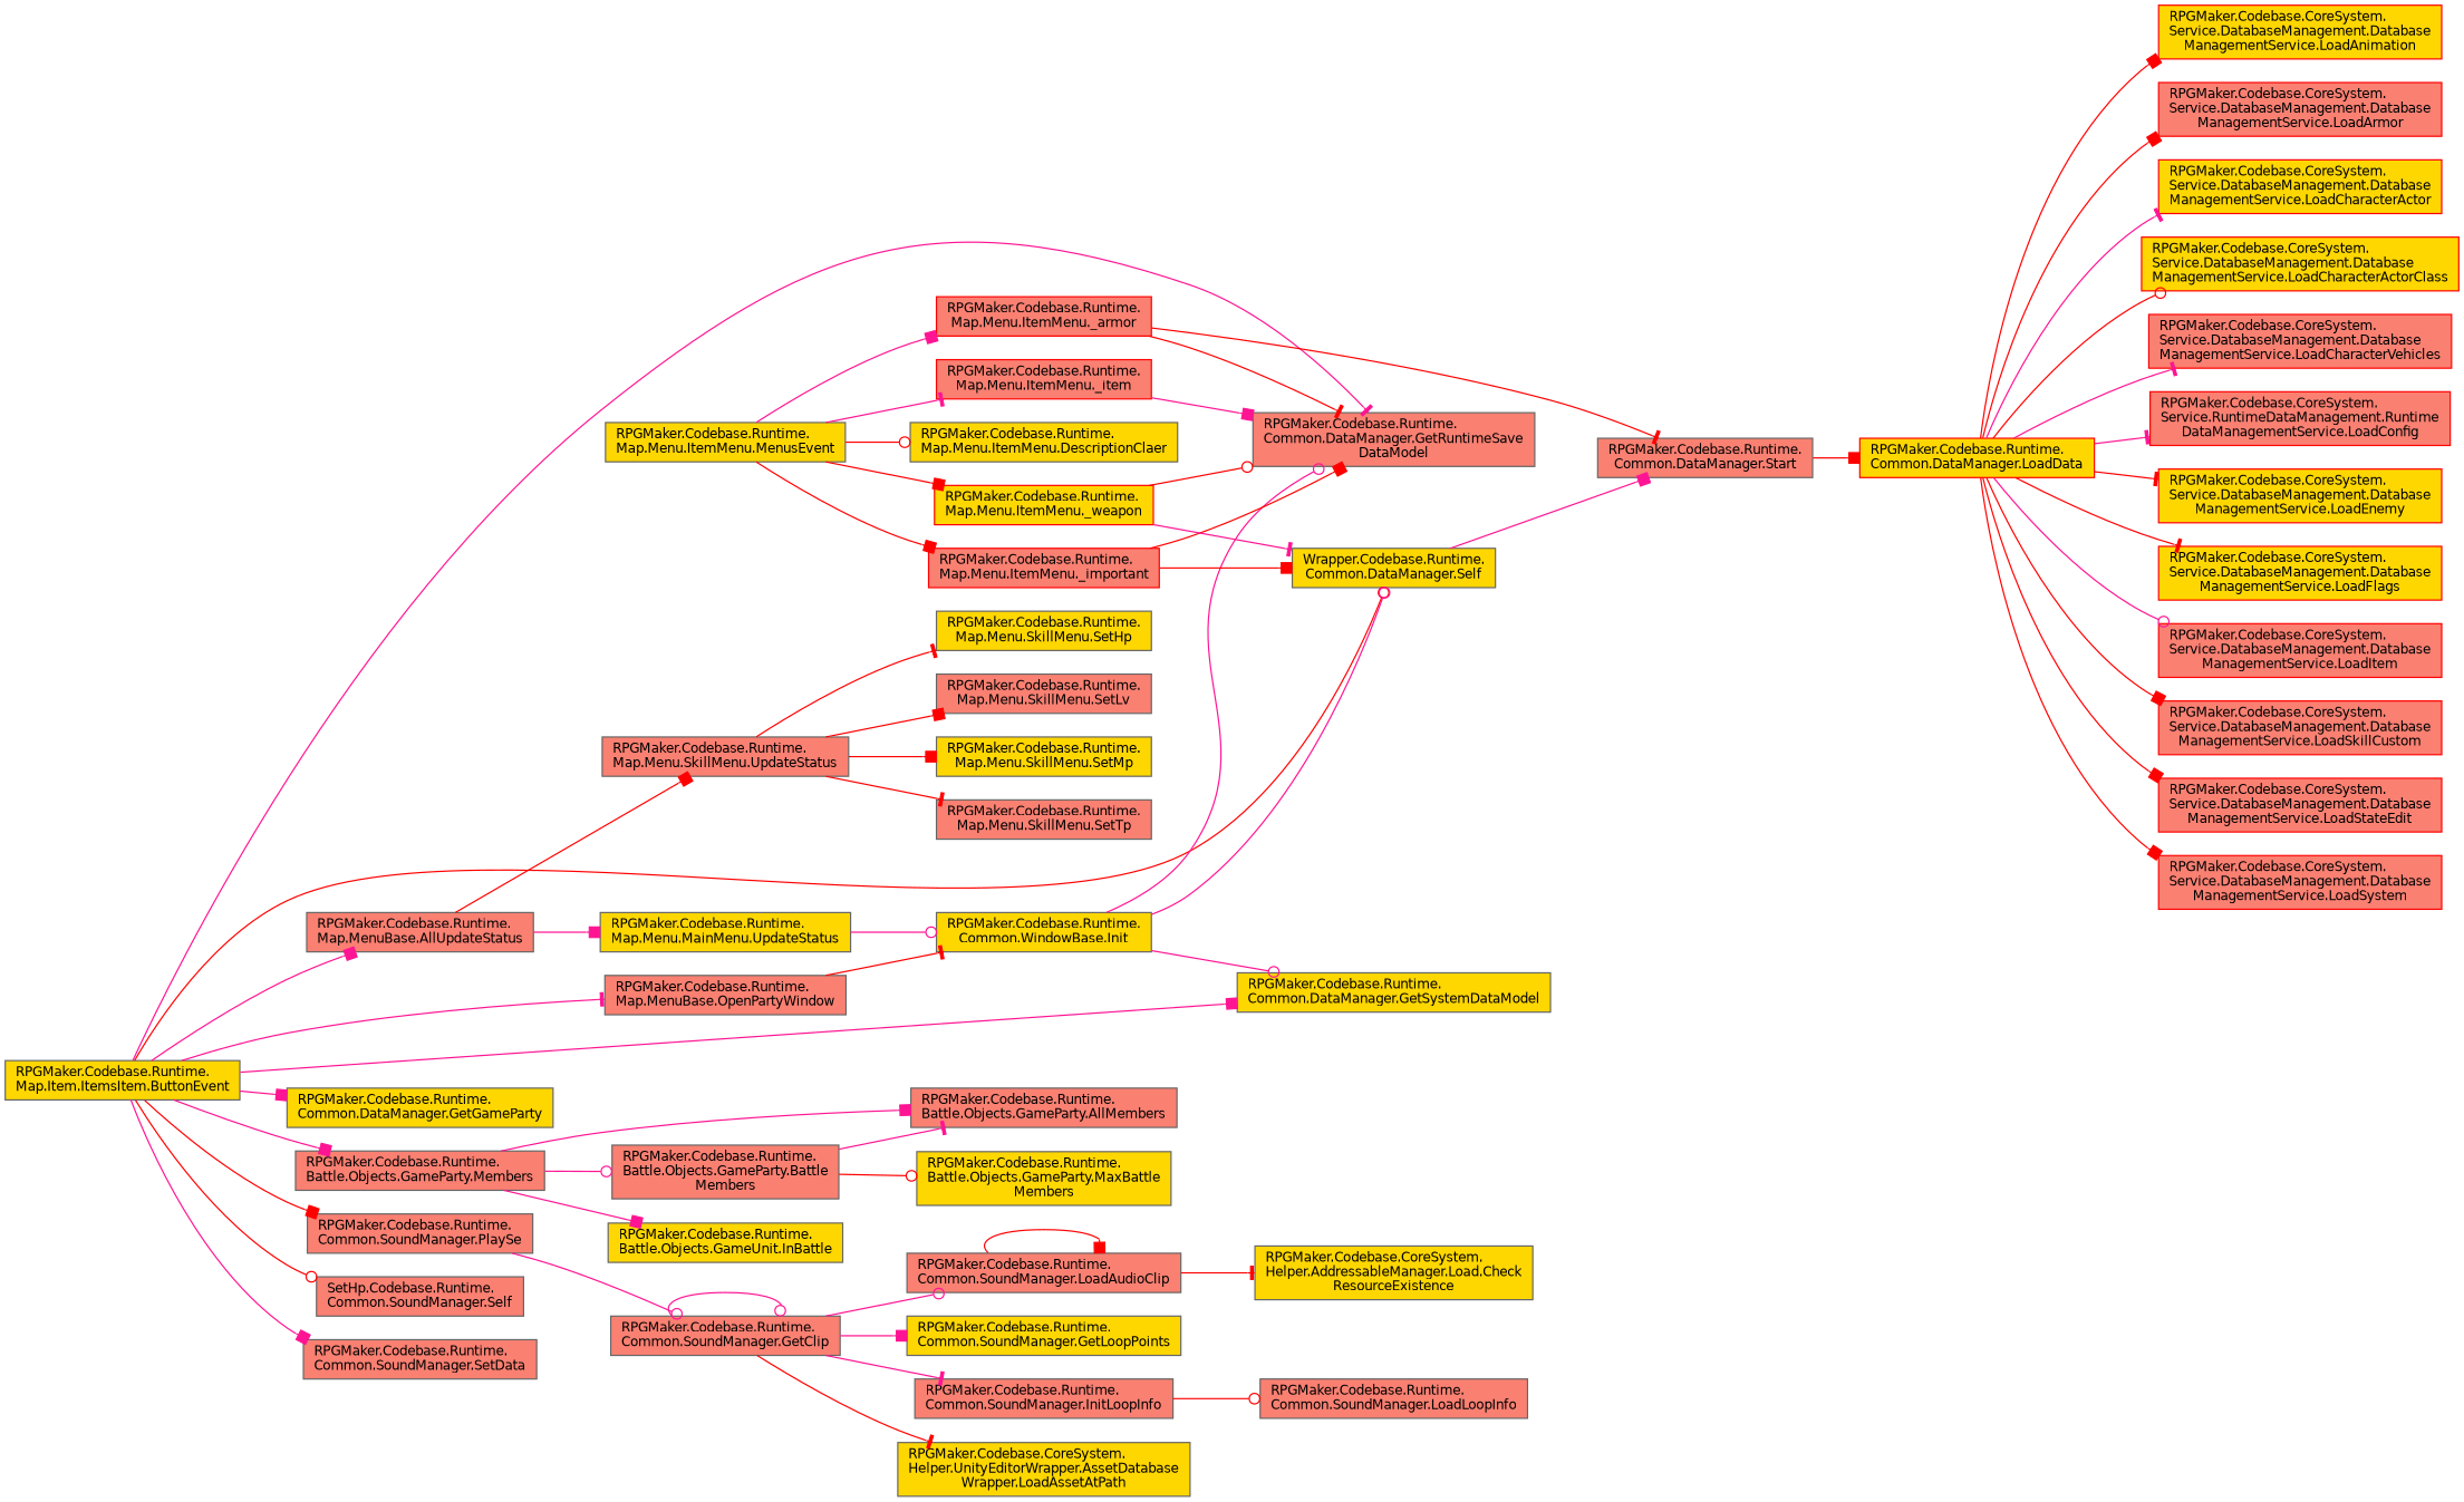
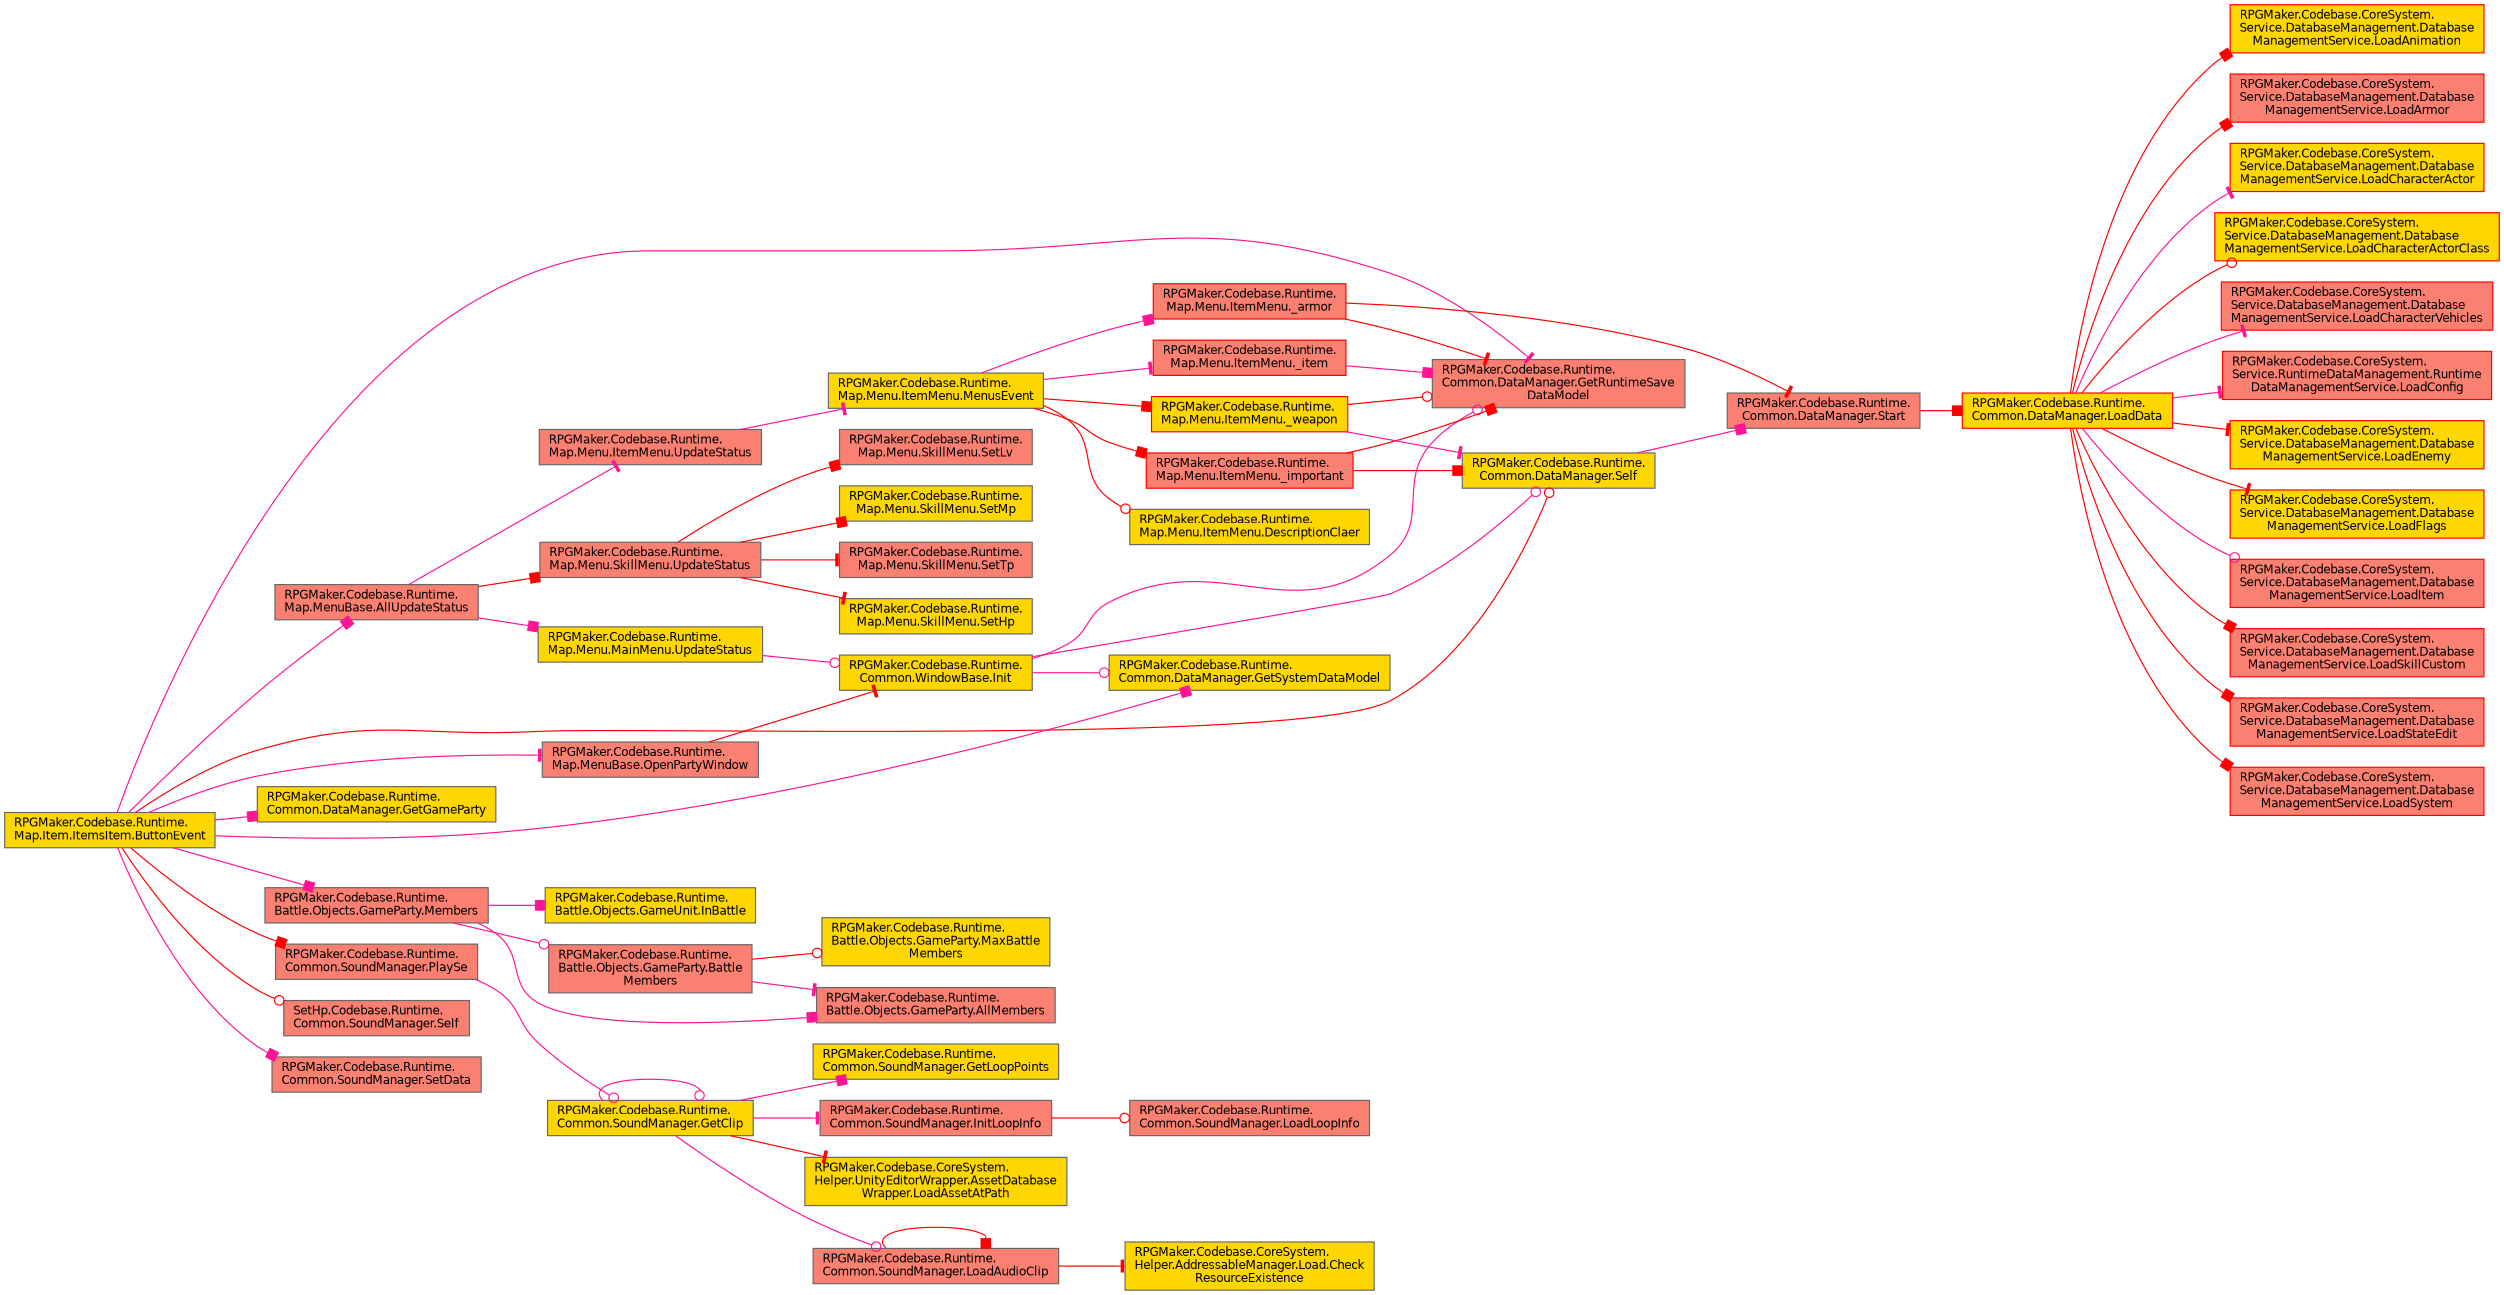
  digraph {
    rankdir=LR
    node [color=grey40 fillcolor=salmon fontname=Helvetica fontsize=10 shape=box style=filled]
    edge [arrowhead=box color=deeppink fontname=Helvetica fontsize=10 labelfontname=Helvetica labelfontsize=10 style=solid]
    n1 [color=gray40 fillcolor=gold fontcolor=black height=0.2 label="RPGMaker.Codebase.Runtime.\lMap.Item.ItemsItem.ButtonEvent" width=0.4]
    n2 [height=0.2 label="RPGMaker.Codebase.Runtime.\lMap.MenuBase.AllUpdateStatus" width=0.4]
    n3 [height=0.2 label="RPGMaker.Codebase.Runtime.\lCommon.DataManager.GetRuntimeSave\lDataModel" width=0.4]
-   n4 [fillcolor=gold height=0.2 label="Wrapper.Codebase.Runtime.\lCommon.DataManager.Self" width=0.4]
+   n4 [fillcolor=gold height=0.2 label="RPGMaker.Codebase.Runtime.\lCommon.DataManager.Self" width=0.4]
    n5 [fillcolor=gold height=0.2 label="RPGMaker.Codebase.Runtime.\lCommon.DataManager.GetSystemDataModel" width=0.4]
    n6 [fillcolor=gold height=0.2 label="RPGMaker.Codebase.Runtime.\lCommon.DataManager.GetGameParty" width=0.4]
    n7 [height=0.2 label="RPGMaker.Codebase.Runtime.\lBattle.Objects.GameParty.Members" width=0.4]
    n8 [height=0.2 label="RPGMaker.Codebase.Runtime.\lMap.MenuBase.OpenPartyWindow" width=0.4]
    n9 [height=0.2 label="RPGMaker.Codebase.Runtime.\lCommon.SoundManager.PlaySe" width=0.4]
    n10 [height=0.2 label="SetHp.Codebase.Runtime.\lCommon.SoundManager.Self" width=0.4]
    n11 [height=0.2 label="RPGMaker.Codebase.Runtime.\lCommon.SoundManager.SetData" width=0.4]
+   n12 [height=0.2 label="RPGMaker.Codebase.Runtime.\lMap.Menu.ItemMenu.UpdateStatus" width=0.4]
    n13 [fillcolor=gold height=0.2 label="RPGMaker.Codebase.Runtime.\lMap.Menu.MainMenu.UpdateStatus" width=0.4]
    n14 [height=0.2 label="RPGMaker.Codebase.Runtime.\lMap.Menu.SkillMenu.UpdateStatus" width=0.4]
    n15 [height=0.2 label="RPGMaker.Codebase.Runtime.\lCommon.DataManager.Start" width=0.4]
    n16 [height=0.2 label="RPGMaker.Codebase.Runtime.\lBattle.Objects.GameParty.AllMembers" width=0.4]
    n17 [height=0.2 label="RPGMaker.Codebase.Runtime.\lBattle.Objects.GameParty.Battle\lMembers" width=0.4]
    n18 [fillcolor=gold height=0.2 label="RPGMaker.Codebase.Runtime.\lBattle.Objects.GameUnit.InBattle" width=0.4]
    n19 [fillcolor=gold height=0.2 label="RPGMaker.Codebase.Runtime.\lCommon.WindowBase.Init" width=0.4]
-   n20 [height=0.2 label="RPGMaker.Codebase.Runtime.\lCommon.SoundManager.GetClip" width=0.4]
+   n20 [fillcolor=gold height=0.2 label="RPGMaker.Codebase.Runtime.\lCommon.SoundManager.GetClip" width=0.4]
    n21 [fillcolor=gold height=0.2 label="RPGMaker.Codebase.Runtime.\lMap.Menu.ItemMenu.MenusEvent" width=0.4]
    n22 [fillcolor=gold height=0.2 label="RPGMaker.Codebase.Runtime.\lMap.Menu.SkillMenu.SetHp" width=0.4]
    n23 [height=0.2 label="RPGMaker.Codebase.Runtime.\lMap.Menu.SkillMenu.SetLv" width=0.4]
    n24 [fillcolor=gold height=0.2 label="RPGMaker.Codebase.Runtime.\lMap.Menu.SkillMenu.SetMp" width=0.4]
    n25 [height=0.2 label="RPGMaker.Codebase.Runtime.\lMap.Menu.SkillMenu.SetTp" width=0.4]
    n26 [color=red height=0.2 label="RPGMaker.Codebase.Runtime.\lMap.Menu.ItemMenu._armor" width=0.4]
    n27 [color=red height=0.2 label="RPGMaker.Codebase.Runtime.\lMap.Menu.ItemMenu._important" width=0.4]
    n28 [color=red height=0.2 label="RPGMaker.Codebase.Runtime.\lMap.Menu.ItemMenu._item" width=0.4]
    n29 [color=red fillcolor=gold height=0.2 label="RPGMaker.Codebase.Runtime.\lMap.Menu.ItemMenu._weapon" width=0.4]
    n30 [fillcolor=gold height=0.2 label="RPGMaker.Codebase.Runtime.\lMap.Menu.ItemMenu.DescriptionClaer" width=0.4]
    n31 [color=red fillcolor=gold height=0.2 label="RPGMaker.Codebase.Runtime.\lCommon.DataManager.LoadData" width=0.4]
    n32 [color=red fillcolor=gold height=0.2 label="RPGMaker.Codebase.CoreSystem.\lService.DatabaseManagement.Database\lManagementService.LoadAnimation" width=0.4]
    n33 [color=red height=0.2 label="RPGMaker.Codebase.CoreSystem.\lService.DatabaseManagement.Database\lManagementService.LoadArmor" width=0.4]
    n34 [color=red fillcolor=gold height=0.2 label="RPGMaker.Codebase.CoreSystem.\lService.DatabaseManagement.Database\lManagementService.LoadCharacterActor" width=0.4]
    n35 [color=red fillcolor=gold height=0.2 label="RPGMaker.Codebase.CoreSystem.\lService.DatabaseManagement.Database\lManagementService.LoadCharacterActorClass" width=0.4]
    n36 [color=red height=0.2 label="RPGMaker.Codebase.CoreSystem.\lService.DatabaseManagement.Database\lManagementService.LoadCharacterVehicles" width=0.4]
    n37 [color=red height=0.2 label="RPGMaker.Codebase.CoreSystem.\lService.RuntimeDataManagement.Runtime\lDataManagementService.LoadConfig" width=0.4]
    n38 [color=red fillcolor=gold height=0.2 label="RPGMaker.Codebase.CoreSystem.\lService.DatabaseManagement.Database\lManagementService.LoadEnemy" width=0.4]
    n39 [color=red fillcolor=gold height=0.2 label="RPGMaker.Codebase.CoreSystem.\lService.DatabaseManagement.Database\lManagementService.LoadFlags" width=0.4]
    n40 [color=red height=0.2 label="RPGMaker.Codebase.CoreSystem.\lService.DatabaseManagement.Database\lManagementService.LoadItem" width=0.4]
    n41 [color=red height=0.2 label="RPGMaker.Codebase.CoreSystem.\lService.DatabaseManagement.Database\lManagementService.LoadSkillCustom" width=0.4]
    n42 [color=red height=0.2 label="RPGMaker.Codebase.CoreSystem.\lService.DatabaseManagement.Database\lManagementService.LoadStateEdit" width=0.4]
    n43 [color=red height=0.2 label="RPGMaker.Codebase.CoreSystem.\lService.DatabaseManagement.Database\lManagementService.LoadSystem" width=0.4]
    n44 [fillcolor=gold height=0.2 label="RPGMaker.Codebase.Runtime.\lBattle.Objects.GameParty.MaxBattle\lMembers" width=0.4]
    n45 [fillcolor=gold height=0.2 label="RPGMaker.Codebase.Runtime.\lCommon.SoundManager.GetLoopPoints" width=0.4]
    n46 [height=0.2 label="RPGMaker.Codebase.Runtime.\lCommon.SoundManager.InitLoopInfo" width=0.4]
    n47 [fillcolor=gold height=0.2 label="RPGMaker.Codebase.CoreSystem.\lHelper.UnityEditorWrapper.AssetDatabase\lWrapper.LoadAssetAtPath" width=0.4]
    n48 [height=0.2 label="RPGMaker.Codebase.Runtime.\lCommon.SoundManager.LoadAudioClip" width=0.4]
    n49 [height=0.2 label="RPGMaker.Codebase.Runtime.\lCommon.SoundManager.LoadLoopInfo" width=0.4]
    n50 [fillcolor=gold height=0.2 label="RPGMaker.Codebase.CoreSystem.\lHelper.AddressableManager.Load.Check\lResourceExistence" width=0.4]
    n1 -> n2
    n1 -> n3 [arrowhead=tee]
    n1 -> n4 [arrowhead=odot color=red]
    n1 -> n5
    n1 -> n6
    n1 -> n7
    n1 -> n8 [arrowhead=tee]
    n1 -> n9 [color=red]
    n1 -> n10 [arrowhead=odot color=red]
    n1 -> n11
+   n2 -> n12 [arrowhead=tee]
    n2 -> n13
    n2 -> n14 [color=red]
    n4 -> n15
    n7 -> n16
    n7 -> n17 [arrowhead=odot]
    n7 -> n18
    n8 -> n19 [arrowhead=tee color=red]
    n9 -> n20 [arrowhead=odot]
+   n12 -> n21 [arrowhead=tee]
    n13 -> n19 [arrowhead=odot]
    n14 -> n22 [arrowhead=tee color=red]
    n14 -> n23 [color=red]
    n14 -> n24 [color=red]
    n14 -> n25 [arrowhead=tee color=red]
    n15 -> n31 [color=red]
    n17 -> n16 [arrowhead=tee]
    n17 -> n44 [arrowhead=odot color=red]
    n19 -> n3 [arrowhead=odot]
    n19 -> n4 [arrowhead=odot]
    n19 -> n5 [arrowhead=odot]
    n20 -> n20 [arrowhead=odot]
    n20 -> n45
    n20 -> n46 [arrowhead=tee]
    n20 -> n47 [arrowhead=tee color=red]
    n20 -> n48 [arrowhead=odot]
    n21 -> n26
    n21 -> n27 [color=red]
    n21 -> n28 [arrowhead=tee]
    n21 -> n29 [color=red]
    n21 -> n30 [arrowhead=odot color=red]
    n26 -> n3 [arrowhead=tee color=red]
    n26 -> n15 [arrowhead=tee color=red]
    n27 -> n3 [color=red]
    n27 -> n4 [color=red]
    n28 -> n3
    n29 -> n3 [arrowhead=odot color=red]
    n29 -> n4 [arrowhead=tee]
    n31 -> n32 [color=red]
    n31 -> n33 [color=red]
    n31 -> n34 [arrowhead=tee]
    n31 -> n35 [arrowhead=odot color=red]
    n31 -> n36 [arrowhead=tee]
    n31 -> n37 [arrowhead=tee]
    n31 -> n38 [arrowhead=tee color=red]
    n31 -> n39 [arrowhead=tee color=red]
    n31 -> n40 [arrowhead=odot]
    n31 -> n41 [color=red]
    n31 -> n42 [color=red]
    n31 -> n43 [color=red]
    n46 -> n49 [arrowhead=odot color=red]
    n48 -> n48 [color=red]
    n48 -> n50 [arrowhead=tee color=red]
  }
